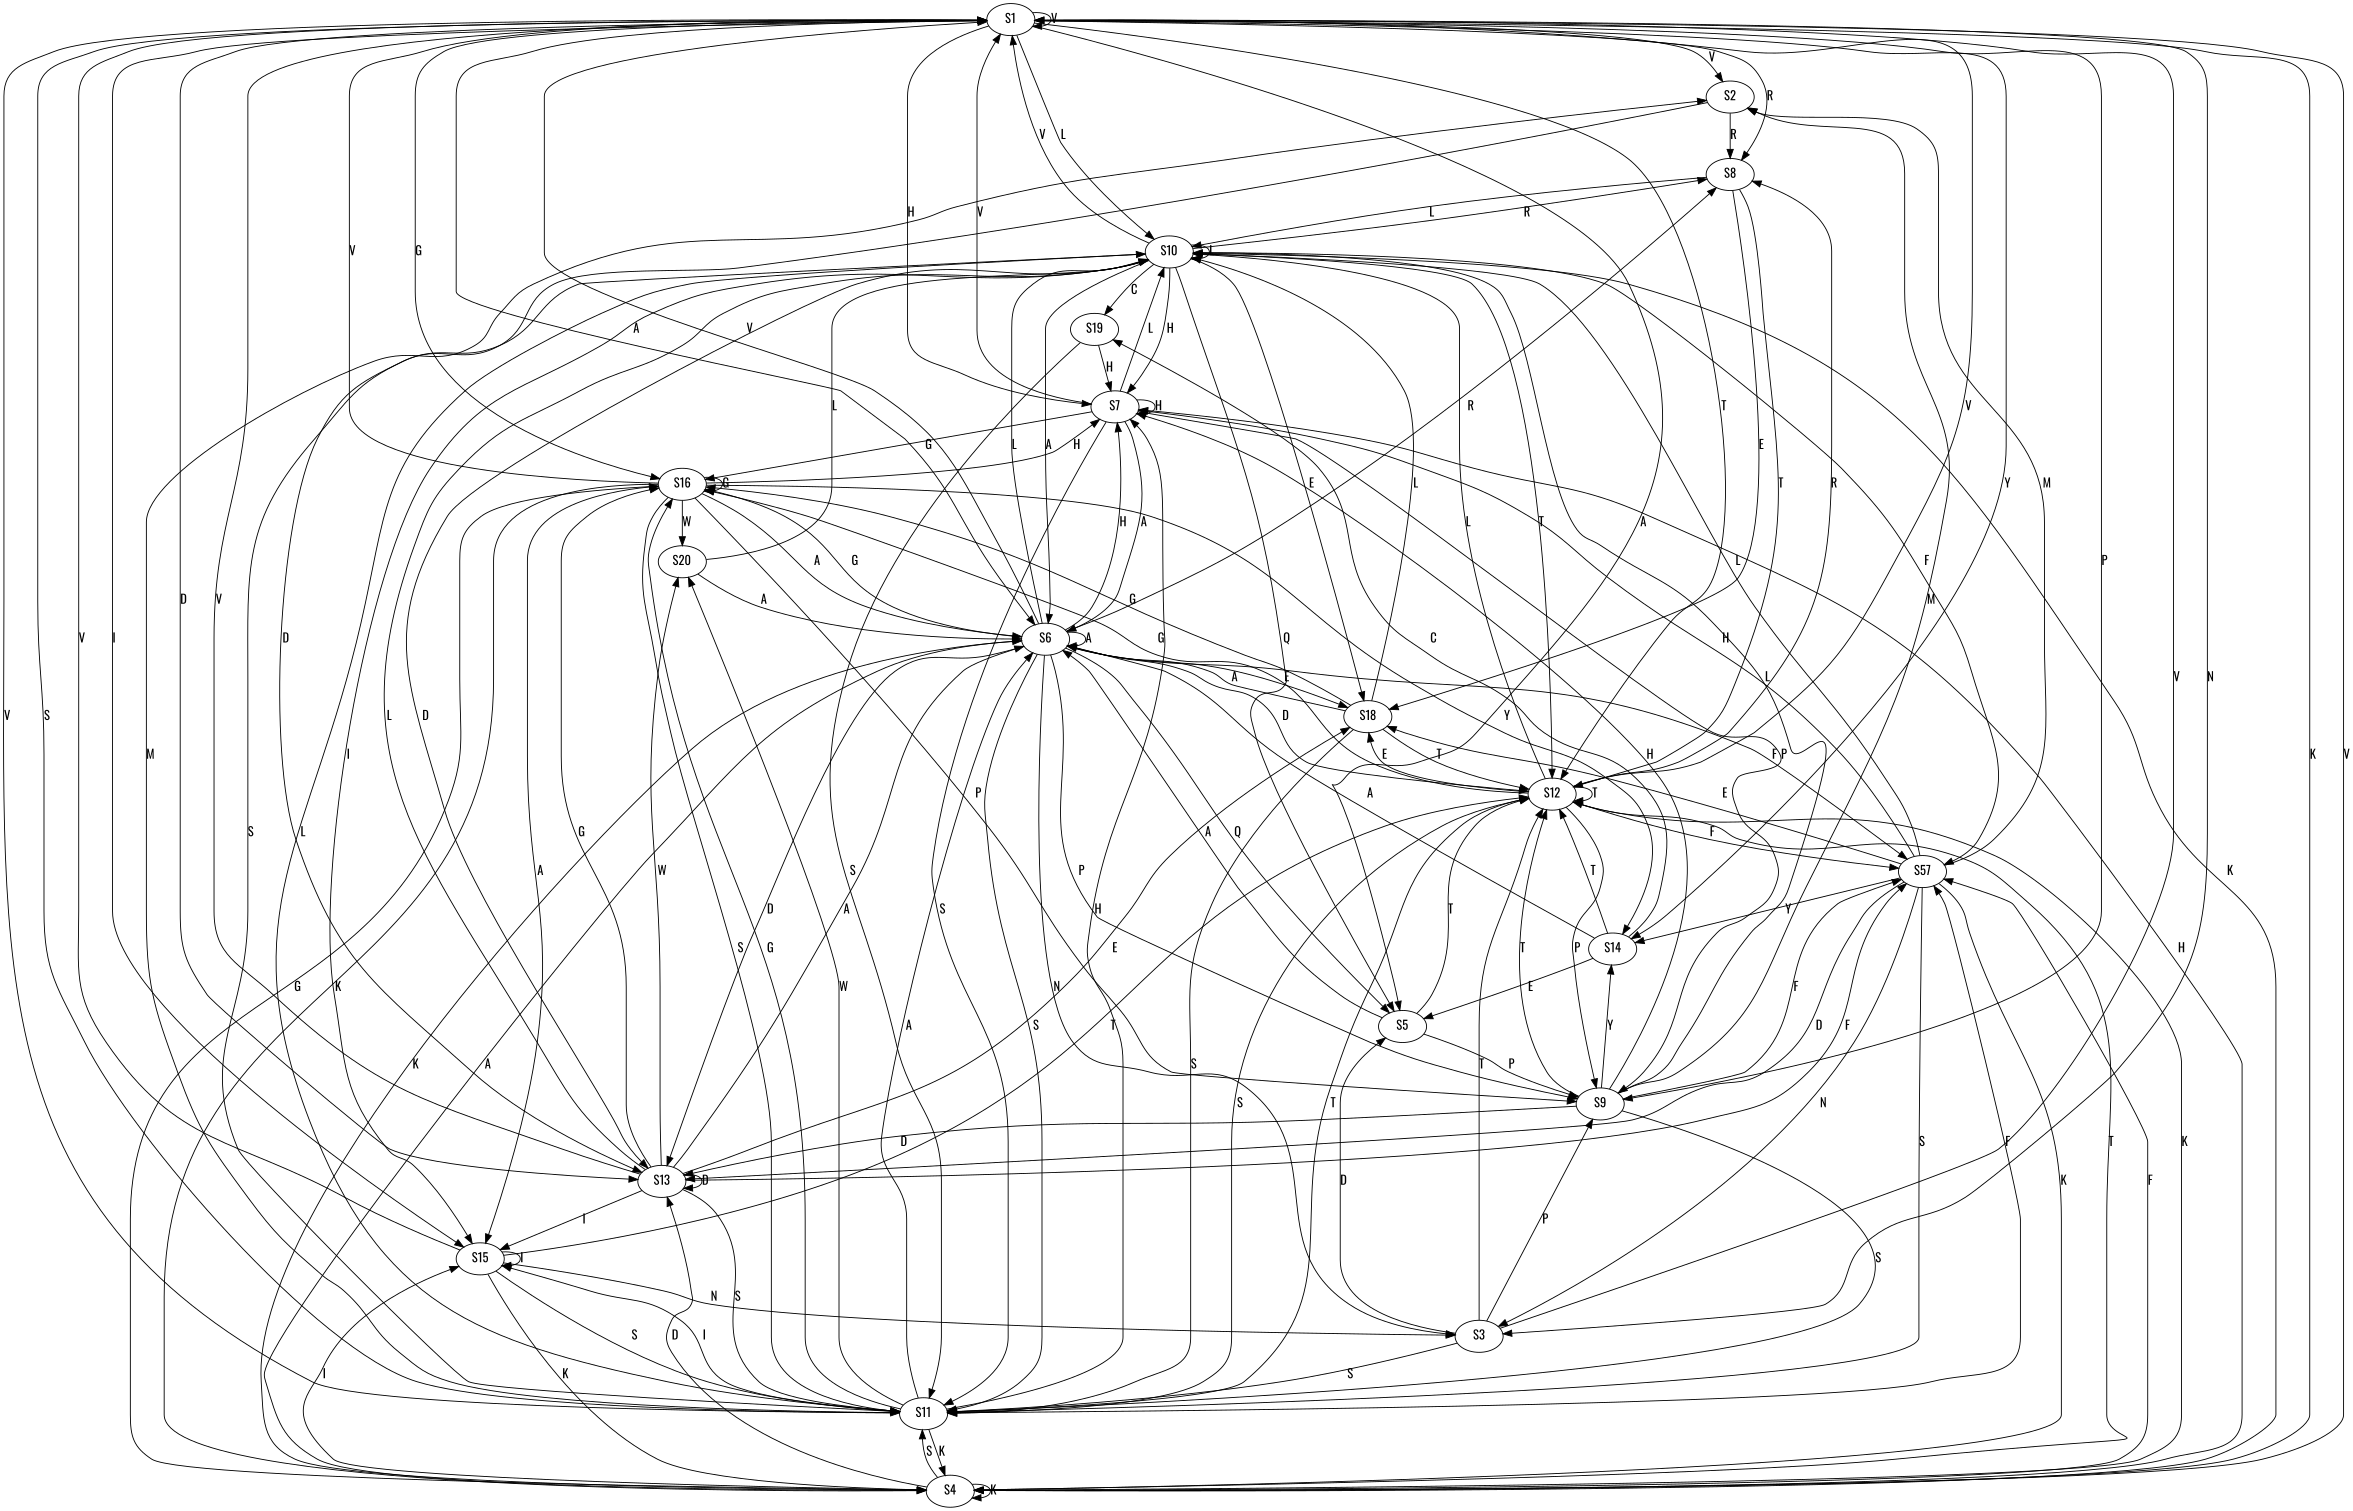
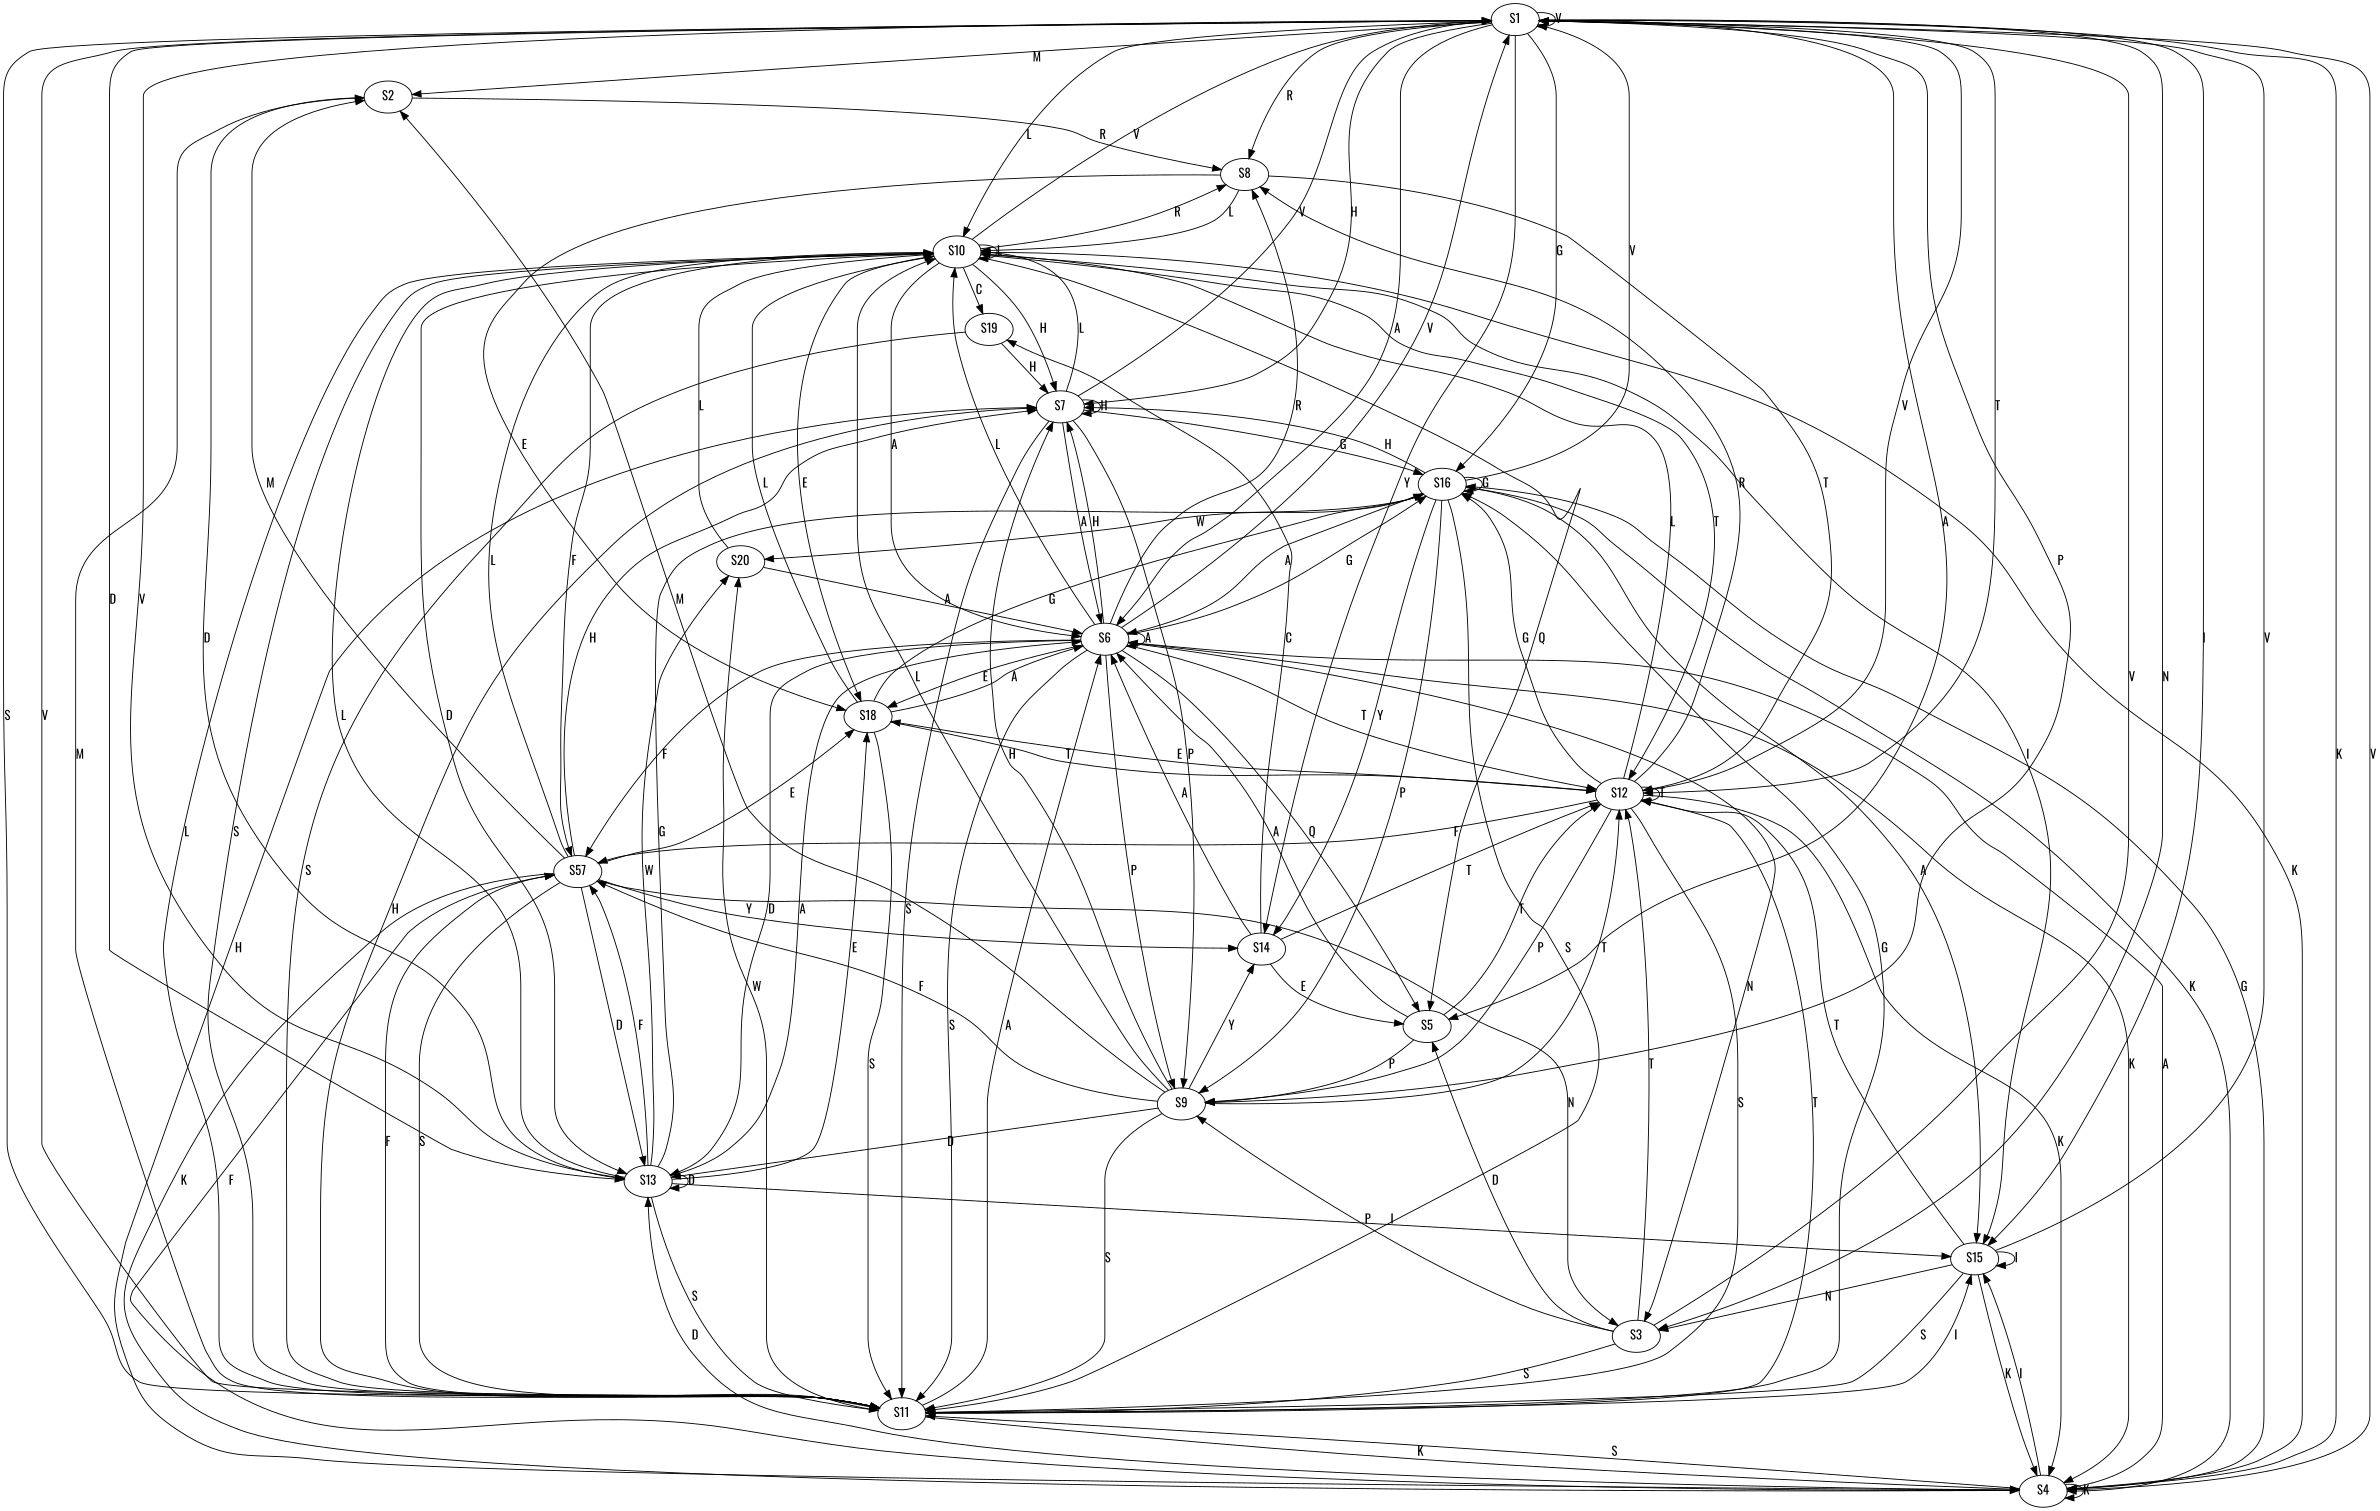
  strict digraph {
    fontname=Oswald
    node [fontname=Oswald]
    edge [fontname=Oswald]
    S1
    S2
    S3
    S4
    S5
    S6
    S7
    S8
    S9
    S10
    S11
    S12
    S13
    S14
    S15
    S16
    n17 [label=S57]
    S18
    S19
    S20
    S1 -> S1 [label=V]
-   S1 -> S2 [label=V]
+   S1 -> S2 [label=M]
    S1 -> S3 [label=N]
    S1 -> S4 [label=K]
    S1 -> S5 [label=A]
    S1 -> S6 [label=A]
    S1 -> S7 [label=H]
    S1 -> S8 [label=R]
    S1 -> S9 [label=P]
    S1 -> S10 [label=L]
    S1 -> S11 [label=S]
    S1 -> S12 [label=T]
    S1 -> S13 [label=D]
    S1 -> S14 [label=Y]
    S1 -> S15 [label=I]
    S1 -> S16 [label=G]
    S2 -> S8 [label=R]
    S2 -> S13 [label=D]
    S3 -> S1 [label=V]
    S3 -> S5 [label=D]
    S3 -> S9 [label=P]
    S3 -> S11 [label=S]
    S3 -> S12 [label=T]
    S4 -> S1 [label=V]
    S4 -> S4 [label=K]
    S4 -> S6 [label=A]
    S4 -> S7 [label=H]
    S4 -> S11 [label=S]
-   S4 -> S12 [label=T]
    S4 -> S13 [label=D]
    S4 -> S15 [label=I]
    S4 -> S16 [label=G]
    S4 -> n17 [label=F]
    S5 -> S6 [label=A]
    S5 -> S9 [label=P]
    S5 -> S12 [label=T]
    S6 -> S1 [label=V]
    S6 -> S3 [label=N]
    S6 -> S4 [label=K]
    S6 -> S5 [label=Q]
    S6 -> S6 [label=A]
    S6 -> S7 [label=H]
    S6 -> S8 [label=R]
    S6 -> S9 [label=P]
    S6 -> S10 [label=L]
    S6 -> S11 [label=S]
-   S6 -> S12 [label=D]
+   S6 -> S12 [label=T]
    S6 -> S13 [label=D]
    S6 -> S16 [label=G]
    S6 -> n17 [label=F]
    S6 -> S18 [label=E]
    S7 -> S1 [label=V]
    S7 -> S6 [label=A]
    S7 -> S7 [label=H]
    S7 -> S9 [label=P]
    S7 -> S10 [label=L]
    S7 -> S11 [label=S]
    S7 -> S16 [label=G]
    S8 -> S10 [label=L]
    S8 -> S12 [label=T]
    S8 -> S18 [label=E]
    S9 -> S2 [label=M]
    S9 -> S7 [label=H]
    S9 -> S10 [label=L]
    S9 -> S11 [label=S]
    S9 -> S12 [label=T]
    S9 -> S13 [label=D]
    S9 -> S14 [label=Y]
    S9 -> n17 [label=F]
    S10 -> S1 [label=V]
    S10 -> S4 [label=K]
    S10 -> S5 [label=Q]
    S10 -> S6 [label=A]
    S10 -> S7 [label=H]
    S10 -> S8 [label=R]
    S10 -> S10 [label=L]
    S10 -> S11 [label=S]
    S10 -> S12 [label=T]
    S10 -> S13 [label=D]
    S10 -> S15 [label=I]
    S10 -> n17 [label=F]
    S10 -> S18 [label=E]
    S10 -> S19 [label=C]
    S11 -> S1 [label=V]
    S11 -> S2 [label=M]
    S11 -> S4 [label=K]
    S11 -> S6 [label=A]
    S11 -> S7 [label=H]
    S11 -> S10 [label=L]
    S11 -> S12 [label=T]
    S11 -> S15 [label=I]
    S11 -> S16 [label=G]
    S11 -> n17 [label=F]
    S11 -> S20 [label=W]
    S12 -> S1 [label=V]
    S12 -> S4 [label=K]
    S12 -> S8 [label=R]
    S12 -> S9 [label=P]
    S12 -> S10 [label=L]
    S12 -> S11 [label=S]
    S12 -> S12 [label=T]
    S12 -> S16 [label=G]
    S12 -> n17 [label=F]
    S12 -> S18 [label=E]
    S13 -> S1 [label=V]
    S13 -> S6 [label=A]
    S13 -> S10 [label=L]
    S13 -> S11 [label=S]
    S13 -> S13 [label=D]
    S13 -> S15 [label=I]
    S13 -> S16 [label=G]
    S13 -> n17 [label=F]
    S13 -> S18 [label=E]
    S13 -> S20 [label=W]
    S14 -> S5 [label=E]
    S14 -> S6 [label=A]
    S14 -> S12 [label=T]
    S14 -> S19 [label=C]
    S15 -> S1 [label=V]
    S15 -> S3 [label=N]
    S15 -> S4 [label=K]
    S15 -> S11 [label=S]
    S15 -> S12 [label=T]
    S15 -> S15 [label=I]
    S16 -> S1 [label=V]
    S16 -> S4 [label=K]
    S16 -> S6 [label=A]
    S16 -> S7 [label=H]
    S16 -> S9 [label=P]
    S16 -> S11 [label=S]
    S16 -> S14 [label=Y]
    S16 -> S15 [label=A]
    S16 -> S16 [label=G]
    S16 -> S20 [label=W]
    n17 -> S2 [label=M]
    n17 -> S3 [label=N]
    n17 -> S4 [label=K]
    n17 -> S7 [label=H]
    n17 -> S10 [label=L]
    n17 -> S11 [label=S]
    n17 -> S13 [label=D]
    n17 -> S14 [label=Y]
    n17 -> S18 [label=E]
    S18 -> S6 [label=A]
    S18 -> S10 [label=L]
    S18 -> S11 [label=S]
    S18 -> S12 [label=T]
    S18 -> S16 [label=G]
    S19 -> S7 [label=H]
    S19 -> S11 [label=S]
    S20 -> S6 [label=A]
    S20 -> S10 [label=L]
  }
